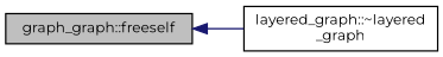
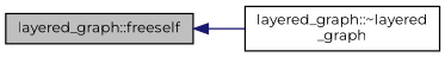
  digraph {
    rankdir=LR
    fontname=Montserrat
    node [color=black fontname=Montserrat fontsize=10 shape=record style=filled]
-   n1 [fillcolor=grey75 fontcolor=black height=0.2 label="graph_graph::freeself" width=0.4]
+   n1 [fillcolor=grey75 fontcolor=black height=0.2 label="layered_graph::freeself" width=0.4]
    n2 [fillcolor=white height=0.2 label="layered_graph::~layered\l_graph" width=0.4]
    n1 -> n2 [color=midnightblue dir=back fontname=Montserrat fontsize=10 labelfontname=Helvetica labelfontsize=10 style=solid]
  }
